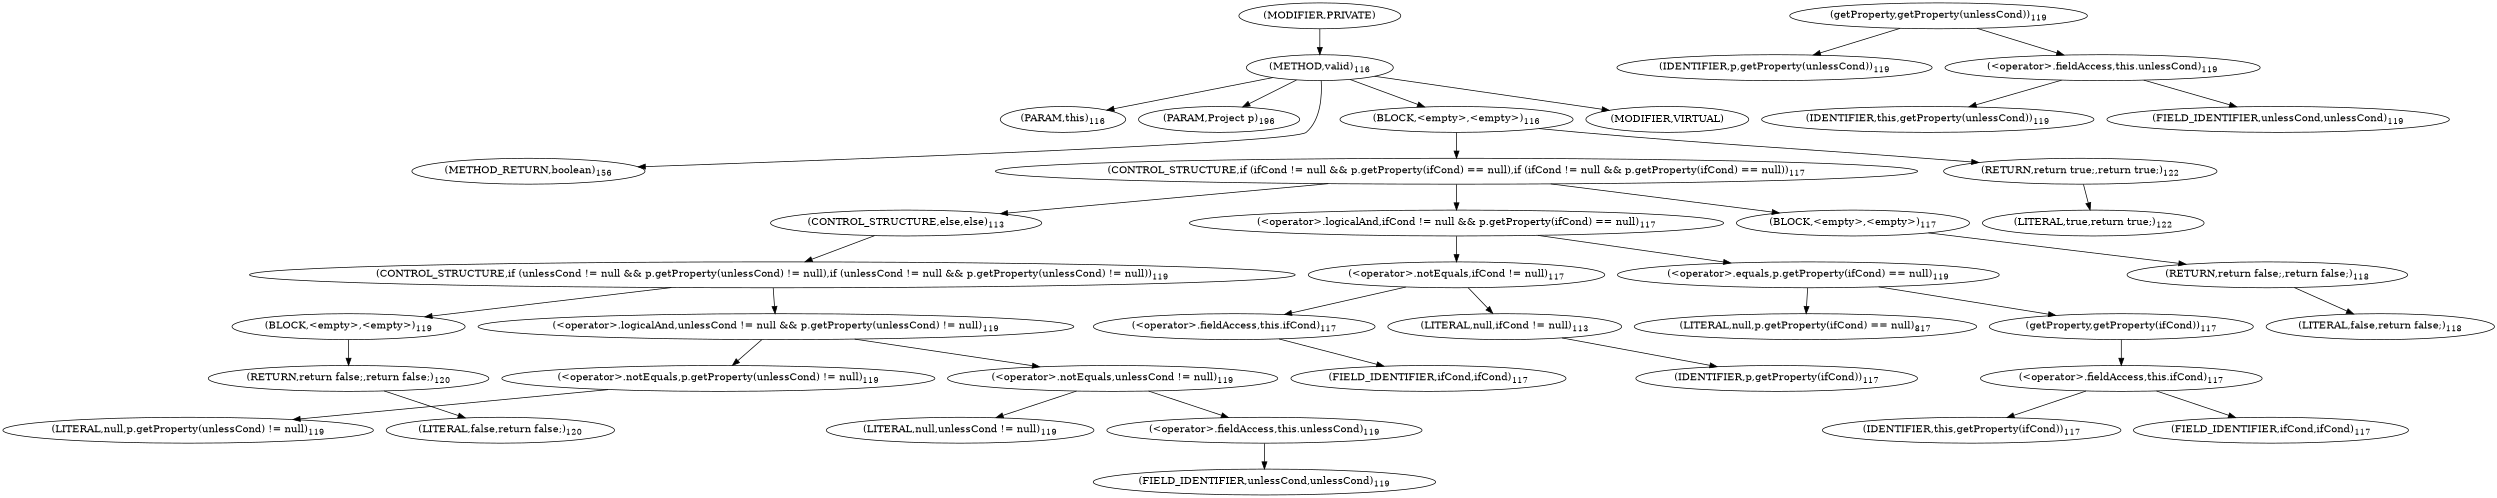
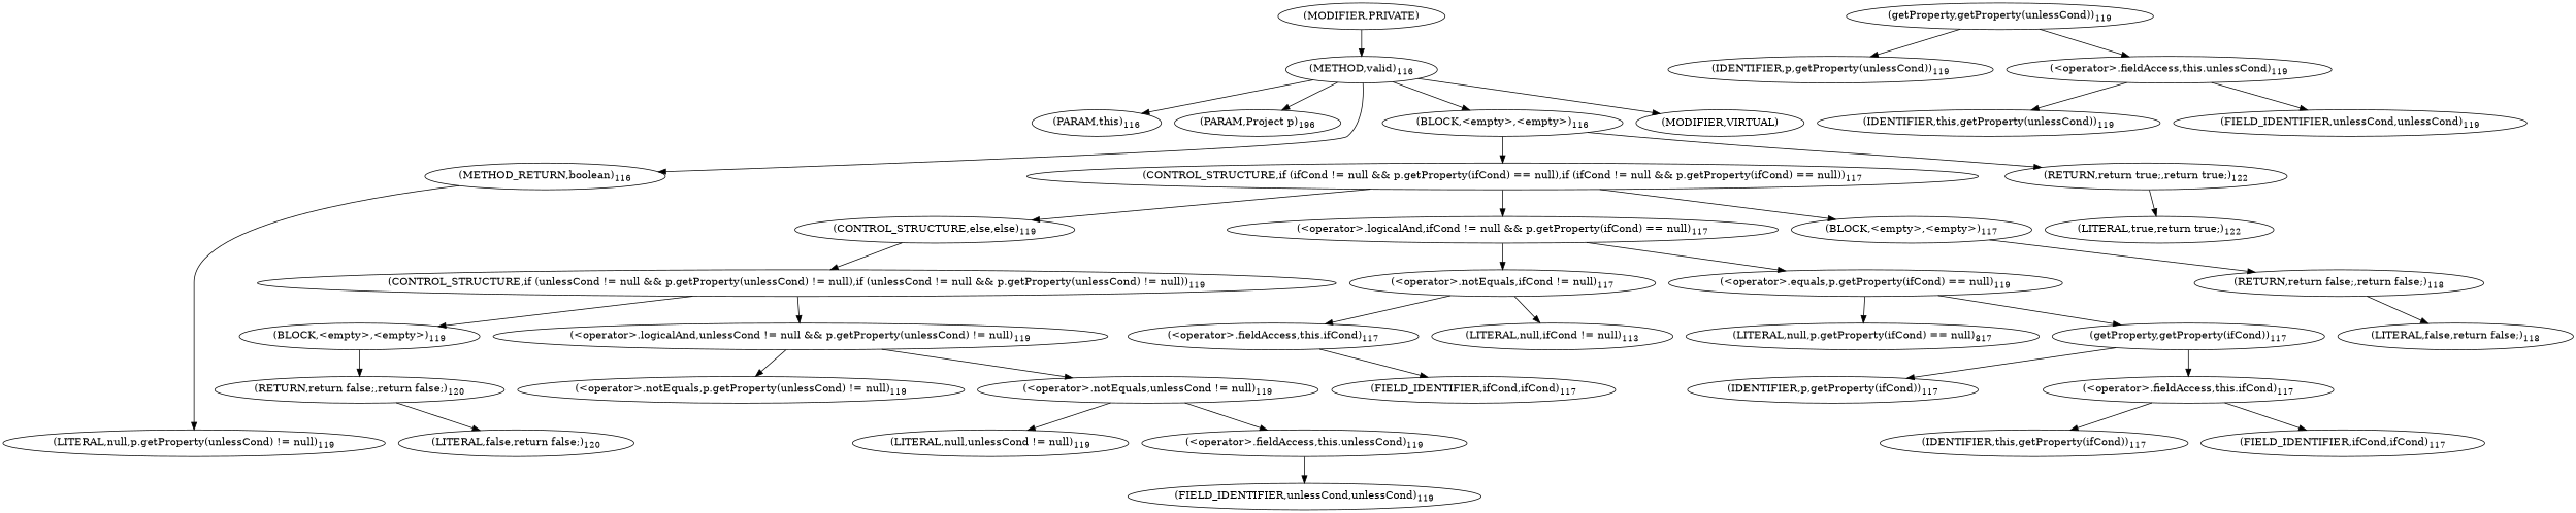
  digraph {
    n1 [label=<(METHOD,valid)<SUB>116</SUB>>]
    n2 [label=<(PARAM,this)<SUB>116</SUB>>]
    n3 [label=<(PARAM,Project p)<SUB>196</SUB>>]
    n4 [label=<(BLOCK,&lt;empty&gt;,&lt;empty&gt;)<SUB>116</SUB>>]
    n5 [label=<(MODIFIER,VIRTUAL)>]
-   n6 [label=<(METHOD_RETURN,boolean)<SUB>156</SUB>>]
+   n6 [label=<(METHOD_RETURN,boolean)<SUB>116</SUB>>]
    n7 [label=<(CONTROL_STRUCTURE,if (ifCond != null &amp;&amp; p.getProperty(ifCond) == null),if (ifCond != null &amp;&amp; p.getProperty(ifCond) == null))<SUB>117</SUB>>]
    n8 [label=<(RETURN,return true;,return true;)<SUB>122</SUB>>]
    n9 [label=<(MODIFIER,PRIVATE)>]
    n10 [label=<(&lt;operator&gt;.logicalAnd,ifCond != null &amp;&amp; p.getProperty(ifCond) == null)<SUB>117</SUB>>]
    n11 [label=<(BLOCK,&lt;empty&gt;,&lt;empty&gt;)<SUB>117</SUB>>]
-   n12 [label=<(CONTROL_STRUCTURE,else,else)<SUB>113</SUB>>]
+   n12 [label=<(CONTROL_STRUCTURE,else,else)<SUB>119</SUB>>]
    n13 [label=<(LITERAL,true,return true;)<SUB>122</SUB>>]
    n14 [label=<(&lt;operator&gt;.notEquals,ifCond != null)<SUB>117</SUB>>]
    n15 [label=<(&lt;operator&gt;.equals,p.getProperty(ifCond) == null)<SUB>119</SUB>>]
    n16 [label=<(RETURN,return false;,return false;)<SUB>118</SUB>>]
    n17 [label=<(CONTROL_STRUCTURE,if (unlessCond != null &amp;&amp; p.getProperty(unlessCond) != null),if (unlessCond != null &amp;&amp; p.getProperty(unlessCond) != null))<SUB>119</SUB>>]
    n18 [label=<(&lt;operator&gt;.fieldAccess,this.ifCond)<SUB>117</SUB>>]
    n19 [label=<(LITERAL,null,ifCond != null)<SUB>113</SUB>>]
    n20 [label=<(getProperty,getProperty(ifCond))<SUB>117</SUB>>]
    n21 [label=<(LITERAL,null,p.getProperty(ifCond) == null)<SUB>817</SUB>>]
    n22 [label=<(FIELD_IDENTIFIER,ifCond,ifCond)<SUB>117</SUB>>]
    n23 [label=<(IDENTIFIER,p,getProperty(ifCond))<SUB>117</SUB>>]
    n24 [label=<(&lt;operator&gt;.fieldAccess,this.ifCond)<SUB>117</SUB>>]
    n25 [label=<(IDENTIFIER,this,getProperty(ifCond))<SUB>117</SUB>>]
    n26 [label=<(FIELD_IDENTIFIER,ifCond,ifCond)<SUB>117</SUB>>]
    n27 [label=<(LITERAL,false,return false;)<SUB>118</SUB>>]
    n28 [label=<(&lt;operator&gt;.logicalAnd,unlessCond != null &amp;&amp; p.getProperty(unlessCond) != null)<SUB>119</SUB>>]
    n29 [label=<(BLOCK,&lt;empty&gt;,&lt;empty&gt;)<SUB>119</SUB>>]
    n30 [label=<(&lt;operator&gt;.notEquals,unlessCond != null)<SUB>119</SUB>>]
    n31 [label=<(&lt;operator&gt;.notEquals,p.getProperty(unlessCond) != null)<SUB>119</SUB>>]
    n32 [label=<(RETURN,return false;,return false;)<SUB>120</SUB>>]
    n33 [label=<(&lt;operator&gt;.fieldAccess,this.unlessCond)<SUB>119</SUB>>]
    n34 [label=<(LITERAL,null,unlessCond != null)<SUB>119</SUB>>]
    n35 [label=<(LITERAL,null,p.getProperty(unlessCond) != null)<SUB>119</SUB>>]
    n36 [label=<(FIELD_IDENTIFIER,unlessCond,unlessCond)<SUB>119</SUB>>]
    n37 [label=<(getProperty,getProperty(unlessCond))<SUB>119</SUB>>]
    n38 [label=<(IDENTIFIER,p,getProperty(unlessCond))<SUB>119</SUB>>]
    n39 [label=<(&lt;operator&gt;.fieldAccess,this.unlessCond)<SUB>119</SUB>>]
    n40 [label=<(IDENTIFIER,this,getProperty(unlessCond))<SUB>119</SUB>>]
    n41 [label=<(FIELD_IDENTIFIER,unlessCond,unlessCond)<SUB>119</SUB>>]
    n42 [label=<(LITERAL,false,return false;)<SUB>120</SUB>>]
    n1 -> n2
    n1 -> n3
    n1 -> n4
    n1 -> n5
    n1 -> n6
    n4 -> n7
    n4 -> n8
    n7 -> n10
    n7 -> n11
    n7 -> n12
    n8 -> n13
    n9 -> n1
    n10 -> n14
    n10 -> n15
    n11 -> n16
    n12 -> n17
    n14 -> n18
    n14 -> n19
    n15 -> n20
    n15 -> n21
    n16 -> n27
    n17 -> n28
    n17 -> n29
    n18 -> n22
-   n19 -> n23
+   n20 -> n23
    n20 -> n24
    n24 -> n25
    n24 -> n26
    n28 -> n30
    n28 -> n31
    n29 -> n32
    n30 -> n33
    n30 -> n34
-   n31 -> n35
+   n6 -> n35
    n32 -> n42
    n33 -> n36
    n37 -> n38
    n37 -> n39
    n39 -> n40
    n39 -> n41
  }
